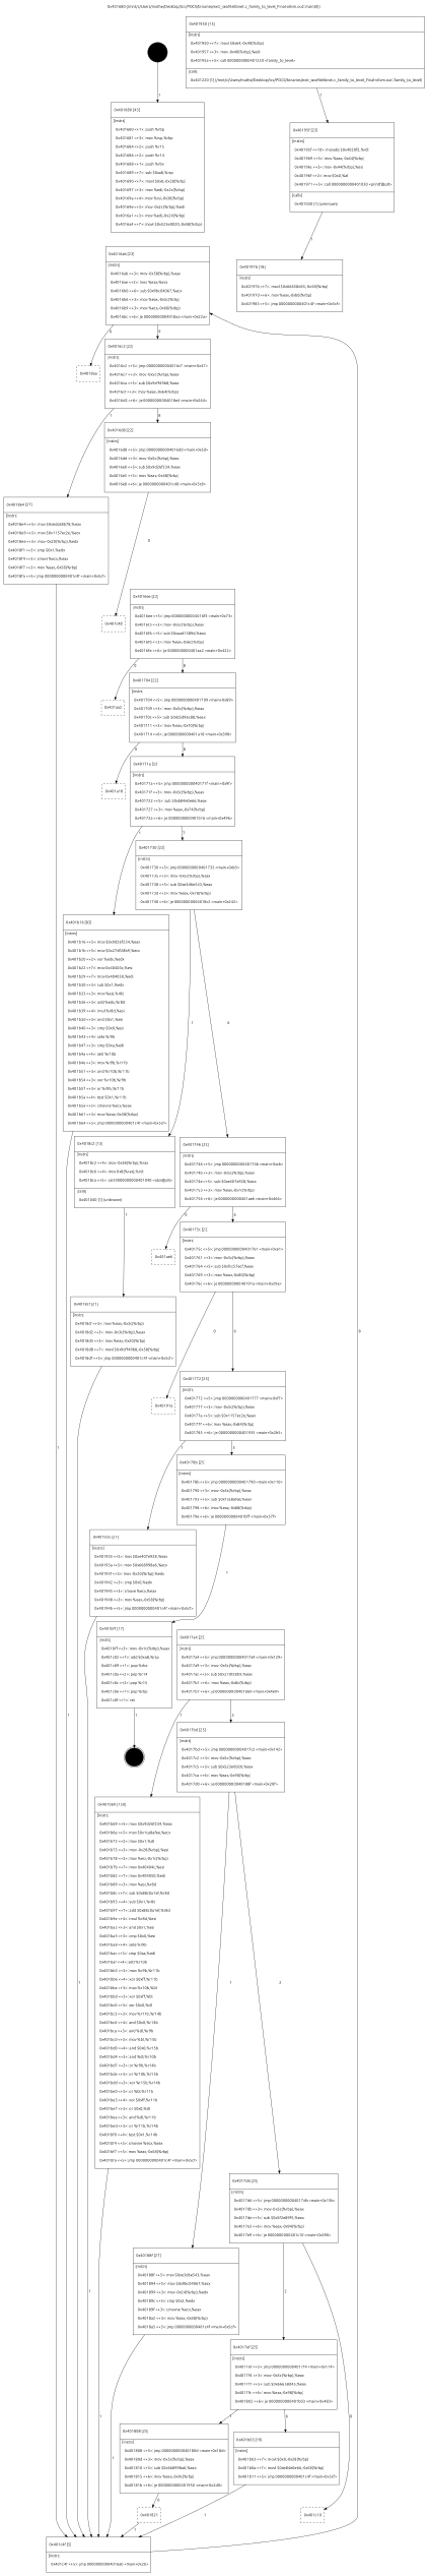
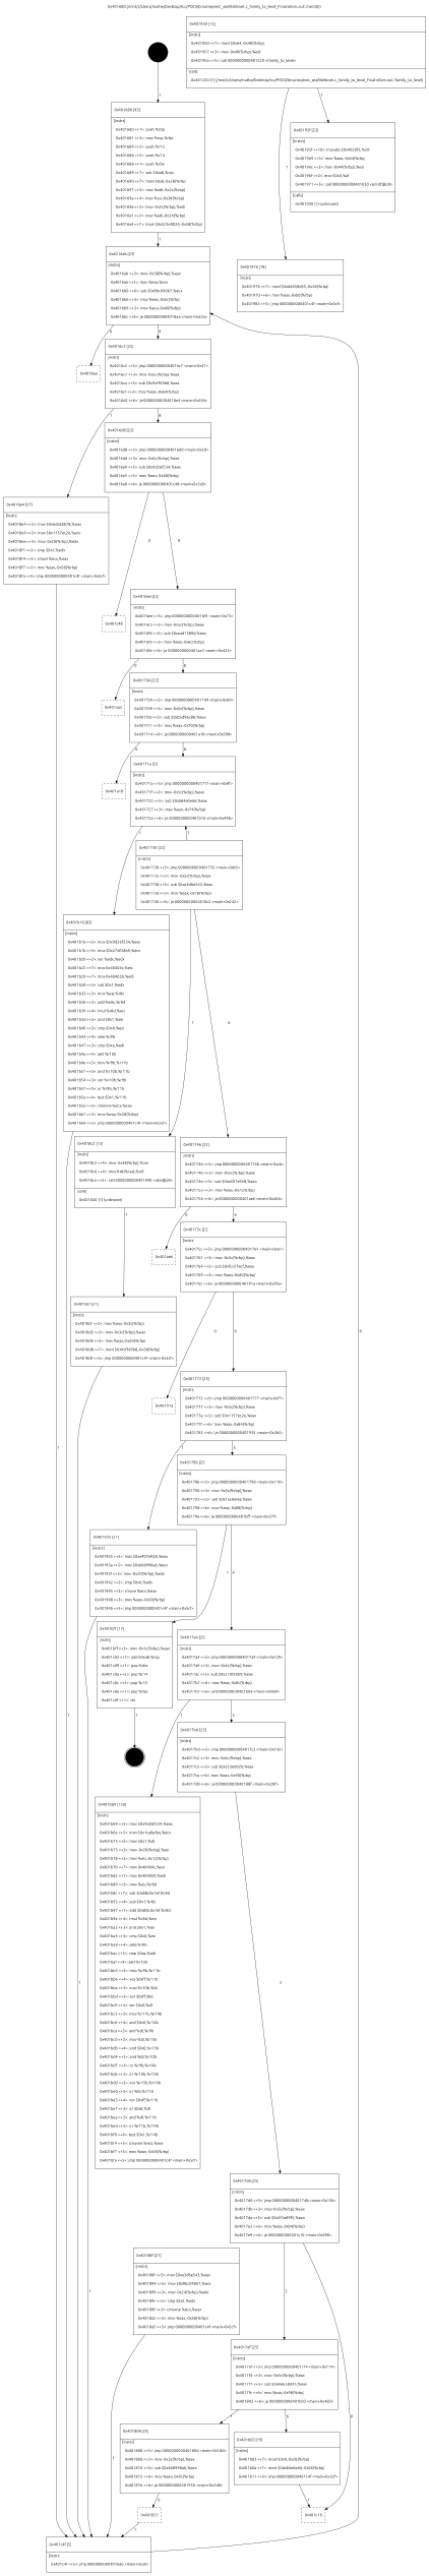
  digraph {
    fontname=Ubuntu
    label="0x401680 (/mnt/c/Users/mathe/Desktop/tcc/POCII/binaries/extr_seafilelibnet.c_family_to_level_Final-ollvm.out::main(0))"
    labelloc=t
    node [fontname=Ubuntu shape=record]
    edge [fontname=Ubuntu]
    Entry [fillcolor=black height=0.3 shape=circle style=filled width=0.3]
    n2 [label="{\n     0x401680 [43]\l\n     | [instrs]\l\n     &nbsp;&nbsp;0x401680 \<+1\>: push %rbp\l\n     &nbsp;&nbsp;0x401681 \<+3\>: mov %rsp,%rbp\l\n     &nbsp;&nbsp;0x401684 \<+2\>: push %r15\l\n     &nbsp;&nbsp;0x401686 \<+2\>: push %r14\l\n     &nbsp;&nbsp;0x401688 \<+1\>: push %rbx\l\n     &nbsp;&nbsp;0x401689 \<+7\>: sub $0xa8,%rsp\l\n     &nbsp;&nbsp;0x401690 \<+7\>: movl $0x0,-0x28(%rbp)\l\n     &nbsp;&nbsp;0x401697 \<+3\>: mov %edi,-0x2c(%rbp)\l\n     &nbsp;&nbsp;0x40169a \<+4\>: mov %rsi,-0x38(%rbp)\l\n     &nbsp;&nbsp;0x40169e \<+3\>: mov -0x2c(%rbp),%edi\l\n     &nbsp;&nbsp;0x4016a1 \<+3\>: mov %edi,-0x24(%rbp)\l\n     &nbsp;&nbsp;0x4016a4 \<+7\>: movl $0x523e0020,-0x58(%rbp)\l\n  }"]
    n3 [label="{\n     0x4016ab [23]\l\n     | [instrs]\l\n     &nbsp;&nbsp;0x4016ab \<+3\>: mov -0x58(%rbp),%eax\l\n     &nbsp;&nbsp;0x4016ae \<+2\>: mov %eax,%ecx\l\n     &nbsp;&nbsp;0x4016b0 \<+6\>: sub $0x9bc04067,%ecx\l\n     &nbsp;&nbsp;0x4016b6 \<+3\>: mov %eax,-0x5c(%rbp)\l\n     &nbsp;&nbsp;0x4016b9 \<+3\>: mov %ecx,-0x60(%rbp)\l\n     &nbsp;&nbsp;0x4016bc \<+6\>: je 00000000004018aa \<main+0x22a\>\l\n  }"]
    n4 [label="{\n     0x4018aa\l\n  }" style=dashed]
    n5 [label="{\n     0x4016c2 [22]\l\n     | [instrs]\l\n     &nbsp;&nbsp;0x4016c2 \<+5\>: jmp 00000000004016c7 \<main+0x47\>\l\n     &nbsp;&nbsp;0x4016c7 \<+3\>: mov -0x5c(%rbp),%eax\l\n     &nbsp;&nbsp;0x4016ca \<+5\>: sub $0x9cff49b8,%eax\l\n     &nbsp;&nbsp;0x4016cf \<+3\>: mov %eax,-0x64(%rbp)\l\n     &nbsp;&nbsp;0x4016d2 \<+6\>: je 00000000004018e4 \<main+0x264\>\l\n  }"]
    n6 [label="{\n     0x4018e4 [27]\l\n     | [instrs]\l\n     &nbsp;&nbsp;0x4018e4 \<+5\>: mov $0x6dc68b78,%eax\l\n     &nbsp;&nbsp;0x4018e9 \<+5\>: mov $0x1157ec2e,%ecx\l\n     &nbsp;&nbsp;0x4018ee \<+3\>: mov -0x20(%rbp),%edx\l\n     &nbsp;&nbsp;0x4018f1 \<+3\>: cmp $0x1,%edx\l\n     &nbsp;&nbsp;0x4018f4 \<+3\>: cmovl %ecx,%eax\l\n     &nbsp;&nbsp;0x4018f7 \<+3\>: mov %eax,-0x58(%rbp)\l\n     &nbsp;&nbsp;0x4018fa \<+5\>: jmp 0000000000401c4f \<main+0x5cf\>\l\n  }"]
    n7 [label="{\n     0x4016d8 [22]\l\n     | [instrs]\l\n     &nbsp;&nbsp;0x4016d8 \<+5\>: jmp 00000000004016dd \<main+0x5d\>\l\n     &nbsp;&nbsp;0x4016dd \<+3\>: mov -0x5c(%rbp),%eax\l\n     &nbsp;&nbsp;0x4016e0 \<+5\>: sub $0x9d26f234,%eax\l\n     &nbsp;&nbsp;0x4016e5 \<+3\>: mov %eax,-0x68(%rbp)\l\n     &nbsp;&nbsp;0x4016e8 \<+6\>: je 0000000000401c48 \<main+0x5c8\>\l\n  }"]
    n8 [label="{\n     0x401c4f [5]\l\n     | [instrs]\l\n     &nbsp;&nbsp;0x401c4f \<+5\>: jmp 00000000004016ab \<main+0x2b\>\l\n  }"]
    n9 [label="{\n     0x401c48\l\n  }" style=dashed]
    n10 [label="{\n     0x4016ee [22]\l\n     | [instrs]\l\n     &nbsp;&nbsp;0x4016ee \<+5\>: jmp 00000000004016f3 \<main+0x73\>\l\n     &nbsp;&nbsp;0x4016f3 \<+3\>: mov -0x5c(%rbp),%eax\l\n     &nbsp;&nbsp;0x4016f6 \<+5\>: sub $0xaad1389d,%eax\l\n     &nbsp;&nbsp;0x4016fb \<+3\>: mov %eax,-0x6c(%rbp)\l\n     &nbsp;&nbsp;0x4016fe \<+6\>: je 0000000000401aa2 \<main+0x422\>\l\n  }"]
    Exit [fillcolor=black height=0.3 peripheries=2 shape=circle style=filled width=0.3]
    n12 [label="{\n     0x401aa2\l\n  }" style=dashed]
    n13 [label="{\n     0x401704 [22]\l\n     | [instrs]\l\n     &nbsp;&nbsp;0x401704 \<+5\>: jmp 0000000000401709 \<main+0x89\>\l\n     &nbsp;&nbsp;0x401709 \<+3\>: mov -0x5c(%rbp),%eax\l\n     &nbsp;&nbsp;0x40170c \<+5\>: sub $0xb5d96c88,%eax\l\n     &nbsp;&nbsp;0x401711 \<+3\>: mov %eax,-0x70(%rbp)\l\n     &nbsp;&nbsp;0x401714 \<+6\>: je 0000000000401a18 \<main+0x398\>\l\n  }"]
    n14 [label="{\n     0x401976 [18]\l\n     | [instrs]\l\n     &nbsp;&nbsp;0x401976 \<+7\>: movl $0x66658d45,-0x58(%rbp)\l\n     &nbsp;&nbsp;0x40197d \<+6\>: mov %eax,-0xb0(%rbp)\l\n     &nbsp;&nbsp;0x401983 \<+5\>: jmp 0000000000401c4f \<main+0x5cf\>\l\n  }"]
    n15 [label="{\n     0x401a18\l\n  }" style=dashed]
    n16 [label="{\n     0x40171a [22]\l\n     | [instrs]\l\n     &nbsp;&nbsp;0x40171a \<+5\>: jmp 000000000040171f \<main+0x9f\>\l\n     &nbsp;&nbsp;0x40171f \<+3\>: mov -0x5c(%rbp),%eax\l\n     &nbsp;&nbsp;0x401722 \<+5\>: sub $0xb84e0e66,%eax\l\n     &nbsp;&nbsp;0x401727 \<+3\>: mov %eax,-0x74(%rbp)\l\n     &nbsp;&nbsp;0x40172a \<+6\>: je 0000000000401b16 \<main+0x496\>\l\n  }"]
    n17 [label="{\n     0x40195f [23]\l\n     | [instrs]\l\n     &nbsp;&nbsp;0x40195f \<+10\>: movabs $0x4020f2,%rdi\l\n     &nbsp;&nbsp;0x401969 \<+3\>: mov %eax,-0x44(%rbp)\l\n     &nbsp;&nbsp;0x40196c \<+3\>: mov -0x44(%rbp),%esi\l\n     &nbsp;&nbsp;0x40196f \<+2\>: mov $0x0,%al\l\n     &nbsp;&nbsp;0x401971 \<+5\>: call 0000000000401030 \<printf@plt\>\l\n     | [calls]\l\n     &nbsp;&nbsp;0x401030 \{1\} (unknown)\l\n  }"]
    n18 [label="{\n     0x401b16 [83]\l\n     | [instrs]\l\n     &nbsp;&nbsp;0x401b16 \<+5\>: mov $0x9d26f234,%eax\l\n     &nbsp;&nbsp;0x401b1b \<+5\>: mov $0x27df28b9,%ecx\l\n     &nbsp;&nbsp;0x401b20 \<+2\>: xor %edx,%edx\l\n     &nbsp;&nbsp;0x401b22 \<+7\>: mov 0x40404c,%esi\l\n     &nbsp;&nbsp;0x401b29 \<+7\>: mov 0x404050,%edi\l\n     &nbsp;&nbsp;0x401b30 \<+3\>: sub $0x1,%edx\l\n     &nbsp;&nbsp;0x401b33 \<+3\>: mov %esi,%r8d\l\n     &nbsp;&nbsp;0x401b36 \<+3\>: add %edx,%r8d\l\n     &nbsp;&nbsp;0x401b39 \<+4\>: imul %r8d,%esi\l\n     &nbsp;&nbsp;0x401b3d \<+3\>: and $0x1,%esi\l\n     &nbsp;&nbsp;0x401b40 \<+3\>: cmp $0x0,%esi\l\n     &nbsp;&nbsp;0x401b43 \<+4\>: sete %r9b\l\n     &nbsp;&nbsp;0x401b47 \<+3\>: cmp $0xa,%edi\l\n     &nbsp;&nbsp;0x401b4a \<+4\>: setl %r10b\l\n     &nbsp;&nbsp;0x401b4e \<+3\>: mov %r9b,%r11b\l\n     &nbsp;&nbsp;0x401b51 \<+3\>: and %r10b,%r11b\l\n     &nbsp;&nbsp;0x401b54 \<+3\>: xor %r10b,%r9b\l\n     &nbsp;&nbsp;0x401b57 \<+3\>: or %r9b,%r11b\l\n     &nbsp;&nbsp;0x401b5a \<+4\>: test $0x1,%r11b\l\n     &nbsp;&nbsp;0x401b5e \<+3\>: cmovne %ecx,%eax\l\n     &nbsp;&nbsp;0x401b61 \<+3\>: mov %eax,-0x58(%rbp)\l\n     &nbsp;&nbsp;0x401b64 \<+5\>: jmp 0000000000401c4f \<main+0x5cf\>\l\n  }"]
    n19 [label="{\n     0x401730 [22]\l\n     | [instrs]\l\n     &nbsp;&nbsp;0x401730 \<+5\>: jmp 0000000000401735 \<main+0xb5\>\l\n     &nbsp;&nbsp;0x401735 \<+3\>: mov -0x5c(%rbp),%eax\l\n     &nbsp;&nbsp;0x401738 \<+5\>: sub $0xe3d6e543,%eax\l\n     &nbsp;&nbsp;0x40173d \<+3\>: mov %eax,-0x78(%rbp)\l\n     &nbsp;&nbsp;0x401740 \<+6\>: je 00000000004018c2 \<main+0x242\>\l\n  }"]
    n20 [label="{\n     0x401821\l\n  }" style=dashed]
    n21 [label="{\n     0x4018c2 [13]\l\n     | [instrs]\l\n     &nbsp;&nbsp;0x4018c2 \<+4\>: mov -0x38(%rbp),%rax\l\n     &nbsp;&nbsp;0x4018c6 \<+4\>: mov 0x8(%rax),%rdi\l\n     &nbsp;&nbsp;0x4018ca \<+5\>: call 0000000000401040 \<atoi@plt\>\l\n     | [calls]\l\n     &nbsp;&nbsp;0x401040 \{1\} (unknown)\l\n  }"]
    n22 [label="{\n     0x401746 [22]\l\n     | [instrs]\l\n     &nbsp;&nbsp;0x401746 \<+5\>: jmp 000000000040174b \<main+0xcb\>\l\n     &nbsp;&nbsp;0x40174b \<+3\>: mov -0x5c(%rbp),%eax\l\n     &nbsp;&nbsp;0x40174e \<+5\>: sub $0xe407e928,%eax\l\n     &nbsp;&nbsp;0x401753 \<+3\>: mov %eax,-0x7c(%rbp)\l\n     &nbsp;&nbsp;0x401756 \<+6\>: je 0000000000401ae6 \<main+0x466\>\l\n  }"]
    n23 [label="{\n     0x401950 [15]\l\n     | [instrs]\l\n     &nbsp;&nbsp;0x401950 \<+7\>: movl $0x64,-0x40(%rbp)\l\n     &nbsp;&nbsp;0x401957 \<+3\>: mov -0x40(%rbp),%edi\l\n     &nbsp;&nbsp;0x40195a \<+5\>: call 0000000000401220 \<family_to_level\>\l\n     | [calls]\l\n     &nbsp;&nbsp;0x401220 \{1\} (/mnt/c/Users/mathe/Desktop/tcc/POCII/binaries/extr_seafilelibnet.c_family_to_level_Final-ollvm.out::family_to_level)\l\n  }"]
    n24 [label="{\n     0x4018cf [21]\l\n     | [instrs]\l\n     &nbsp;&nbsp;0x4018cf \<+3\>: mov %eax,-0x3c(%rbp)\l\n     &nbsp;&nbsp;0x4018d2 \<+3\>: mov -0x3c(%rbp),%eax\l\n     &nbsp;&nbsp;0x4018d5 \<+3\>: mov %eax,-0x20(%rbp)\l\n     &nbsp;&nbsp;0x4018d8 \<+7\>: movl $0x9cff49b8,-0x58(%rbp)\l\n     &nbsp;&nbsp;0x4018df \<+5\>: jmp 0000000000401c4f \<main+0x5cf\>\l\n  }"]
    n25 [label="{\n     0x401ae6\l\n  }" style=dashed]
    n26 [label="{\n     0x40175c [22]\l\n     | [instrs]\l\n     &nbsp;&nbsp;0x40175c \<+5\>: jmp 0000000000401761 \<main+0xe1\>\l\n     &nbsp;&nbsp;0x401761 \<+3\>: mov -0x5c(%rbp),%eax\l\n     &nbsp;&nbsp;0x401764 \<+5\>: sub $0xfcc57ecf,%eax\l\n     &nbsp;&nbsp;0x401769 \<+3\>: mov %eax,-0x80(%rbp)\l\n     &nbsp;&nbsp;0x40176c \<+6\>: je 000000000040191a \<main+0x29a\>\l\n  }"]
    n27 [label="{\n     0x401808 [25]\l\n     | [instrs]\l\n     &nbsp;&nbsp;0x401808 \<+5\>: jmp 000000000040180d \<main+0x18d\>\l\n     &nbsp;&nbsp;0x40180d \<+3\>: mov -0x5c(%rbp),%eax\l\n     &nbsp;&nbsp;0x401810 \<+5\>: sub $0x668998a6,%eax\l\n     &nbsp;&nbsp;0x401815 \<+6\>: mov %eax,-0x9c(%rbp)\l\n     &nbsp;&nbsp;0x40181b \<+6\>: je 0000000000401950 \<main+0x2d0\>\l\n  }"]
    n28 [label="{\n     0x40191a\l\n  }" style=dashed]
    n29 [label="{\n     0x401772 [25]\l\n     | [instrs]\l\n     &nbsp;&nbsp;0x401772 \<+5\>: jmp 0000000000401777 \<main+0xf7\>\l\n     &nbsp;&nbsp;0x401777 \<+3\>: mov -0x5c(%rbp),%eax\l\n     &nbsp;&nbsp;0x40177a \<+5\>: sub $0x1157ec2e,%eax\l\n     &nbsp;&nbsp;0x40177f \<+6\>: mov %eax,-0x84(%rbp)\l\n     &nbsp;&nbsp;0x401785 \<+6\>: je 0000000000401935 \<main+0x2b5\>\l\n  }"]
    n30 [label="{\n     0x401b03 [19]\l\n     | [instrs]\l\n     &nbsp;&nbsp;0x401b03 \<+7\>: movl $0x0,-0x28(%rbp)\l\n     &nbsp;&nbsp;0x401b0a \<+7\>: movl $0xb84e0e66,-0x58(%rbp)\l\n     &nbsp;&nbsp;0x401b11 \<+5\>: jmp 0000000000401c4f \<main+0x5cf\>\l\n  }"]
    n31 [label="{\n     0x401935 [27]\l\n     | [instrs]\l\n     &nbsp;&nbsp;0x401935 \<+5\>: mov $0xe407e928,%eax\l\n     &nbsp;&nbsp;0x40193a \<+5\>: mov $0x668998a6,%ecx\l\n     &nbsp;&nbsp;0x40193f \<+3\>: mov -0x20(%rbp),%edx\l\n     &nbsp;&nbsp;0x401942 \<+3\>: cmp $0x0,%edx\l\n     &nbsp;&nbsp;0x401945 \<+3\>: cmove %ecx,%eax\l\n     &nbsp;&nbsp;0x401948 \<+3\>: mov %eax,-0x58(%rbp)\l\n     &nbsp;&nbsp;0x40194b \<+5\>: jmp 0000000000401c4f \<main+0x5cf\>\l\n  }"]
    n32 [label="{\n     0x40178b [25]\l\n     | [instrs]\l\n     &nbsp;&nbsp;0x40178b \<+5\>: jmp 0000000000401790 \<main+0x110\>\l\n     &nbsp;&nbsp;0x401790 \<+3\>: mov -0x5c(%rbp),%eax\l\n     &nbsp;&nbsp;0x401793 \<+5\>: sub $0x1ca8afee,%eax\l\n     &nbsp;&nbsp;0x401798 \<+6\>: mov %eax,-0x88(%rbp)\l\n     &nbsp;&nbsp;0x40179e \<+6\>: je 0000000000401bff \<main+0x57f\>\l\n  }"]
    n33 [label="{\n     0x4017ef [25]\l\n     | [instrs]\l\n     &nbsp;&nbsp;0x4017ef \<+5\>: jmp 00000000004017f4 \<main+0x174\>\l\n     &nbsp;&nbsp;0x4017f4 \<+3\>: mov -0x5c(%rbp),%eax\l\n     &nbsp;&nbsp;0x4017f7 \<+5\>: sub $0x66658d45,%eax\l\n     &nbsp;&nbsp;0x4017fc \<+6\>: mov %eax,-0x98(%rbp)\l\n     &nbsp;&nbsp;0x401802 \<+6\>: je 0000000000401b03 \<main+0x483\>\l\n  }"]
    n34 [label="{\n     0x401bff [17]\l\n     | [instrs]\l\n     &nbsp;&nbsp;0x401bff \<+3\>: mov -0x1c(%rbp),%eax\l\n     &nbsp;&nbsp;0x401c02 \<+7\>: add $0xa8,%rsp\l\n     &nbsp;&nbsp;0x401c09 \<+1\>: pop %rbx\l\n     &nbsp;&nbsp;0x401c0a \<+2\>: pop %r14\l\n     &nbsp;&nbsp;0x401c0c \<+2\>: pop %r15\l\n     &nbsp;&nbsp;0x401c0e \<+1\>: pop %rbp\l\n     &nbsp;&nbsp;0x401c0f \<+1\>: ret\l\n  }"]
    n35 [label="{\n     0x4017a4 [25]\l\n     | [instrs]\l\n     &nbsp;&nbsp;0x4017a4 \<+5\>: jmp 00000000004017a9 \<main+0x129\>\l\n     &nbsp;&nbsp;0x4017a9 \<+3\>: mov -0x5c(%rbp),%eax\l\n     &nbsp;&nbsp;0x4017ac \<+5\>: sub $0x27df28b9,%eax\l\n     &nbsp;&nbsp;0x4017b1 \<+6\>: mov %eax,-0x8c(%rbp)\l\n     &nbsp;&nbsp;0x4017b7 \<+6\>: je 0000000000401b69 \<main+0x4e9\>\l\n  }"]
    n36 [label="{\n     0x401c10\l\n  }" style=dashed]
    n37 [label="{\n     0x401b69 [150]\l\n     | [instrs]\l\n     &nbsp;&nbsp;0x401b69 \<+5\>: mov $0x9d26f234,%eax\l\n     &nbsp;&nbsp;0x401b6e \<+5\>: mov $0x1ca8afee,%ecx\l\n     &nbsp;&nbsp;0x401b73 \<+2\>: mov $0x1,%dl\l\n     &nbsp;&nbsp;0x401b75 \<+3\>: mov -0x28(%rbp),%esi\l\n     &nbsp;&nbsp;0x401b78 \<+3\>: mov %esi,-0x1c(%rbp)\l\n     &nbsp;&nbsp;0x401b7b \<+7\>: mov 0x40404c,%esi\l\n     &nbsp;&nbsp;0x401b82 \<+7\>: mov 0x404050,%edi\l\n     &nbsp;&nbsp;0x401b89 \<+3\>: mov %esi,%r8d\l\n     &nbsp;&nbsp;0x401b8c \<+7\>: sub $0x88c0a1ef,%r8d\l\n     &nbsp;&nbsp;0x401b93 \<+4\>: sub $0x1,%r8d\l\n     &nbsp;&nbsp;0x401b97 \<+7\>: add $0x88c0a1ef,%r8d\l\n     &nbsp;&nbsp;0x401b9e \<+4\>: imul %r8d,%esi\l\n     &nbsp;&nbsp;0x401ba2 \<+3\>: and $0x1,%esi\l\n     &nbsp;&nbsp;0x401ba5 \<+3\>: cmp $0x0,%esi\l\n     &nbsp;&nbsp;0x401ba8 \<+4\>: sete %r9b\l\n     &nbsp;&nbsp;0x401bac \<+3\>: cmp $0xa,%edi\l\n     &nbsp;&nbsp;0x401baf \<+4\>: setl %r10b\l\n     &nbsp;&nbsp;0x401bb3 \<+3\>: mov %r9b,%r11b\l\n     &nbsp;&nbsp;0x401bb6 \<+4\>: xor $0xff,%r11b\l\n     &nbsp;&nbsp;0x401bba \<+3\>: mov %r10b,%bl\l\n     &nbsp;&nbsp;0x401bbd \<+3\>: xor $0xff,%bl\l\n     &nbsp;&nbsp;0x401bc0 \<+3\>: xor $0x0,%dl\l\n     &nbsp;&nbsp;0x401bc3 \<+3\>: mov %r11b,%r14b\l\n     &nbsp;&nbsp;0x401bc6 \<+4\>: and $0x0,%r14b\l\n     &nbsp;&nbsp;0x401bca \<+3\>: and %dl,%r9b\l\n     &nbsp;&nbsp;0x401bcd \<+3\>: mov %bl,%r15b\l\n     &nbsp;&nbsp;0x401bd0 \<+4\>: and $0x0,%r15b\l\n     &nbsp;&nbsp;0x401bd4 \<+3\>: and %dl,%r10b\l\n     &nbsp;&nbsp;0x401bd7 \<+3\>: or %r9b,%r14b\l\n     &nbsp;&nbsp;0x401bda \<+3\>: or %r10b,%r15b\l\n     &nbsp;&nbsp;0x401bdd \<+3\>: xor %r15b,%r14b\l\n     &nbsp;&nbsp;0x401be0 \<+3\>: or %bl,%r11b\l\n     &nbsp;&nbsp;0x401be3 \<+4\>: xor $0xff,%r11b\l\n     &nbsp;&nbsp;0x401be7 \<+3\>: or $0x0,%dl\l\n     &nbsp;&nbsp;0x401bea \<+3\>: and %dl,%r11b\l\n     &nbsp;&nbsp;0x401bed \<+3\>: or %r11b,%r14b\l\n     &nbsp;&nbsp;0x401bf0 \<+4\>: test $0x1,%r14b\l\n     &nbsp;&nbsp;0x401bf4 \<+3\>: cmovne %ecx,%eax\l\n     &nbsp;&nbsp;0x401bf7 \<+3\>: mov %eax,-0x58(%rbp)\l\n     &nbsp;&nbsp;0x401bfa \<+5\>: jmp 0000000000401c4f \<main+0x5cf\>\l\n  }"]
    n38 [label="{\n     0x4017bd [25]\l\n     | [instrs]\l\n     &nbsp;&nbsp;0x4017bd \<+5\>: jmp 00000000004017c2 \<main+0x142\>\l\n     &nbsp;&nbsp;0x4017c2 \<+3\>: mov -0x5c(%rbp),%eax\l\n     &nbsp;&nbsp;0x4017c5 \<+5\>: sub $0x523e0020,%eax\l\n     &nbsp;&nbsp;0x4017ca \<+6\>: mov %eax,-0x90(%rbp)\l\n     &nbsp;&nbsp;0x4017d0 \<+6\>: je 000000000040188f \<main+0x20f\>\l\n  }"]
    n39 [label="{\n     0x40188f [27]\l\n     | [instrs]\l\n     &nbsp;&nbsp;0x40188f \<+5\>: mov $0xe3d6e543,%eax\l\n     &nbsp;&nbsp;0x401894 \<+5\>: mov $0x9bc04067,%ecx\l\n     &nbsp;&nbsp;0x401899 \<+3\>: mov -0x24(%rbp),%edx\l\n     &nbsp;&nbsp;0x40189c \<+3\>: cmp $0x2,%edx\l\n     &nbsp;&nbsp;0x40189f \<+3\>: cmovne %ecx,%eax\l\n     &nbsp;&nbsp;0x4018a2 \<+3\>: mov %eax,-0x58(%rbp)\l\n     &nbsp;&nbsp;0x4018a5 \<+5\>: jmp 0000000000401c4f \<main+0x5cf\>\l\n  }"]
    n40 [label="{\n     0x4017d6 [25]\l\n     | [instrs]\l\n     &nbsp;&nbsp;0x4017d6 \<+5\>: jmp 00000000004017db \<main+0x15b\>\l\n     &nbsp;&nbsp;0x4017db \<+3\>: mov -0x5c(%rbp),%eax\l\n     &nbsp;&nbsp;0x4017de \<+5\>: sub $0x5f2e89f5,%eax\l\n     &nbsp;&nbsp;0x4017e3 \<+6\>: mov %eax,-0x94(%rbp)\l\n     &nbsp;&nbsp;0x4017e9 \<+6\>: je 0000000000401c10 \<main+0x590\>\l\n  }"]
    Entry -> n2 [label=" 1"]
+   n2 -> n3 [label=" 1"]
    n3 -> n4 [label=" 0"]
    n3 -> n5 [label=" 9"]
    n5 -> n6 [label=" 1"]
    n5 -> n7 [label=" 8"]
    n6 -> n8 [label=" 1"]
    n7 -> n9 [label=" 0"]
+   n7 -> n10 [label=" 8"]
    n8 -> n3 [label=" 8"]
    n10 -> n12 [label=" 0"]
    n10 -> n13 [label=" 8"]
    n13 -> n15 [label=" 0"]
    n13 -> n16 [label=" 8"]
    n16 -> n18 [label=" 1"]
-   n16 -> n19 [label=" 7"]
-   n17 -> n14 [label=" 1"]
+   n19 -> n16 [label=" 7"]
+   n23 -> n14 [label=" 1"]
    n18 -> n8 [label=" 1"]
    n19 -> n21 [label=" 1"]
    n19 -> n22 [label=" 6"]
    n20 -> n8 [label=" 1"]
    n21 -> n24 [label=" 1"]
    n22 -> n25 [label=" 0"]
    n22 -> n26 [label=" 6"]
    n23 -> n17 [label=" 1"]
    n24 -> n8 [label=" 1"]
    n26 -> n28 [label=" 0"]
    n26 -> n29 [label=" 6"]
    n27 -> n20 [label=" 0"]
    n29 -> n31 [label=" 1"]
    n29 -> n32 [label=" 5"]
-   n30 -> n8 [label=" 1"]
+   n30 -> n36 [label=" 1"]
    n31 -> n8 [label=" 1"]
    n32 -> n34 [label=" 1"]
+   n32 -> n35 [label=" 4"]
    n33 -> n27 [label=" 1"]
    n33 -> n30 [label=" 6"]
    n34 -> Exit [label=" 1"]
    n35 -> n37 [label=" 1"]
    n35 -> n38 [label=" 3"]
-   n37 -> n8 [label=" 1"]
-   n38 -> n39 [label=" 1"]
    n38 -> n40 [label=" 2"]
    n39 -> n8 [label=" 1"]
    n40 -> n33 [label=" 2"]
    n40 -> n36 [label=" 0"]
  }
